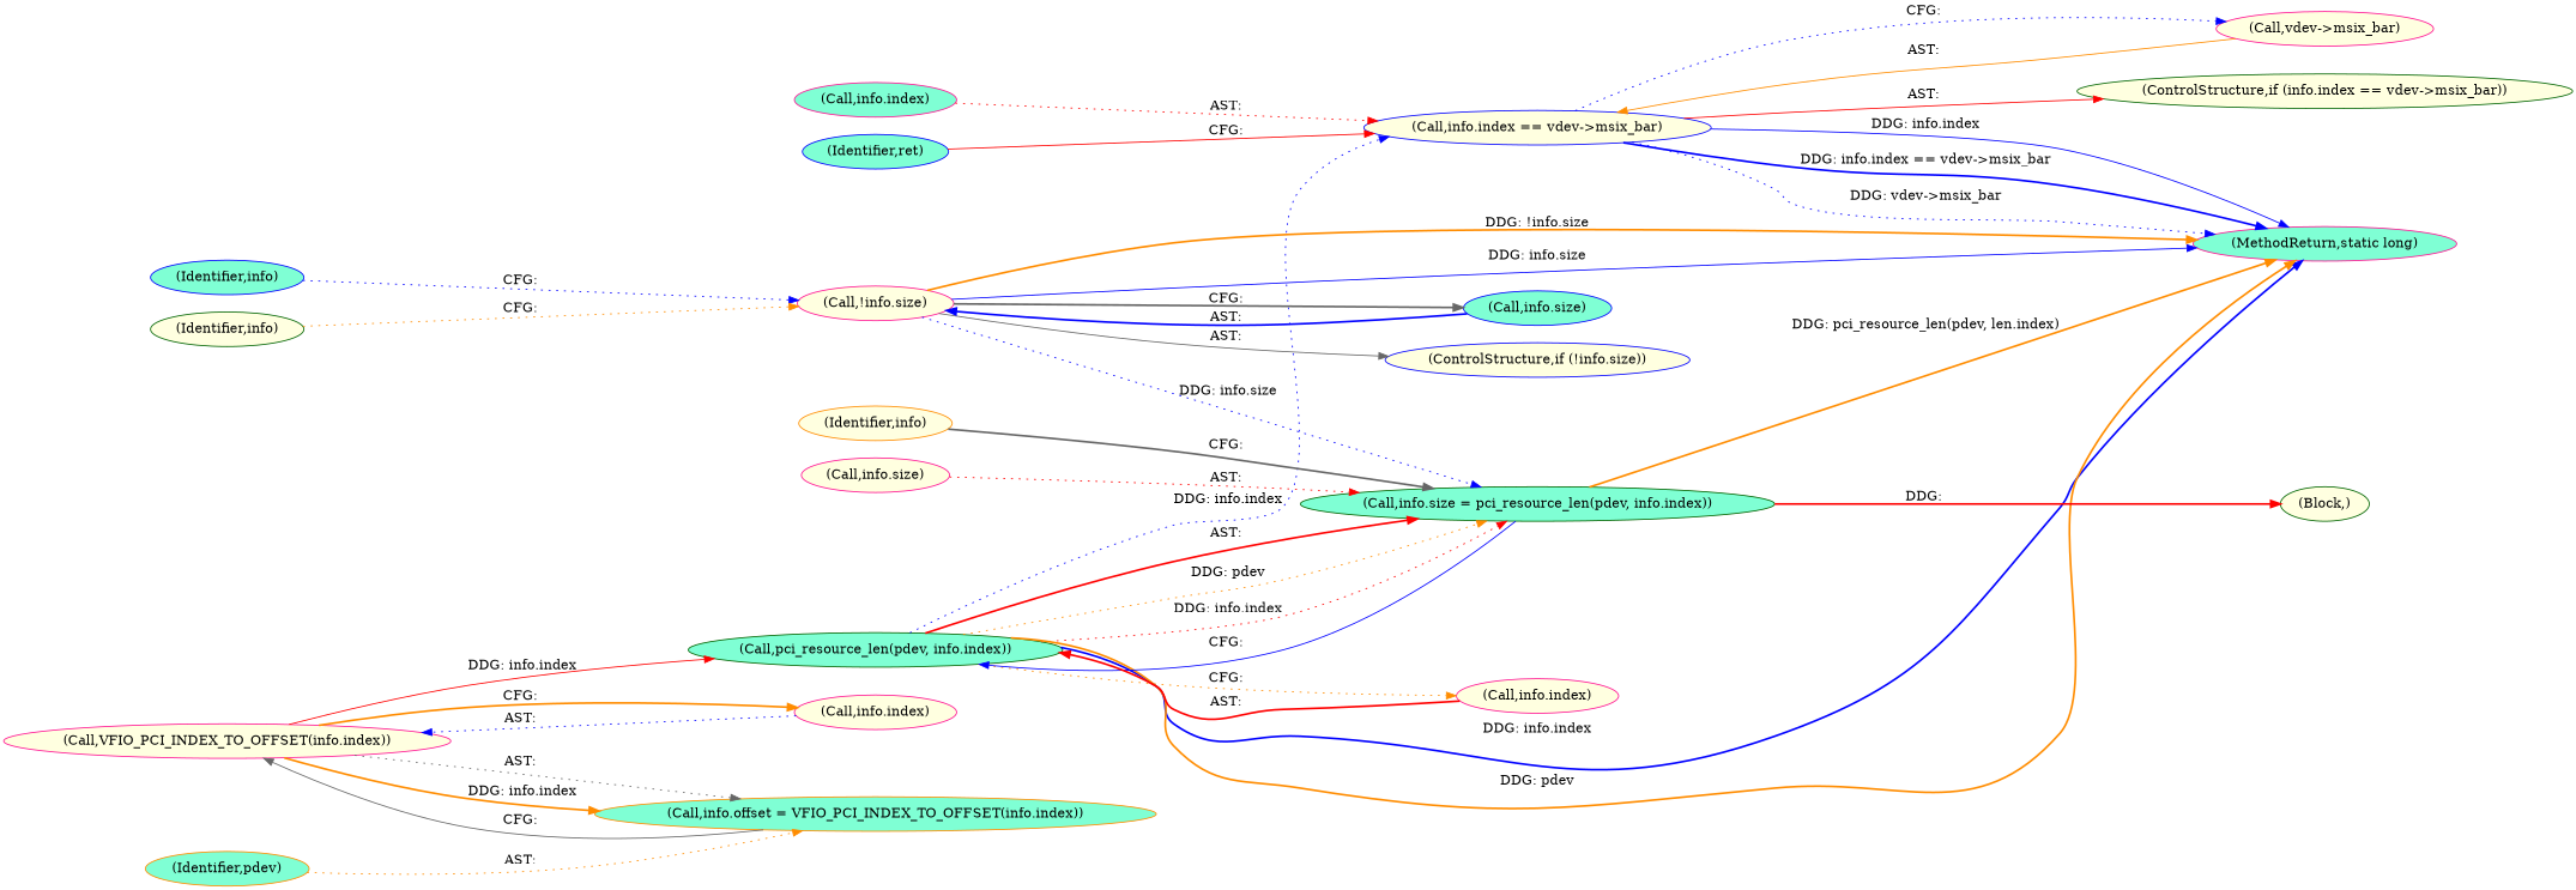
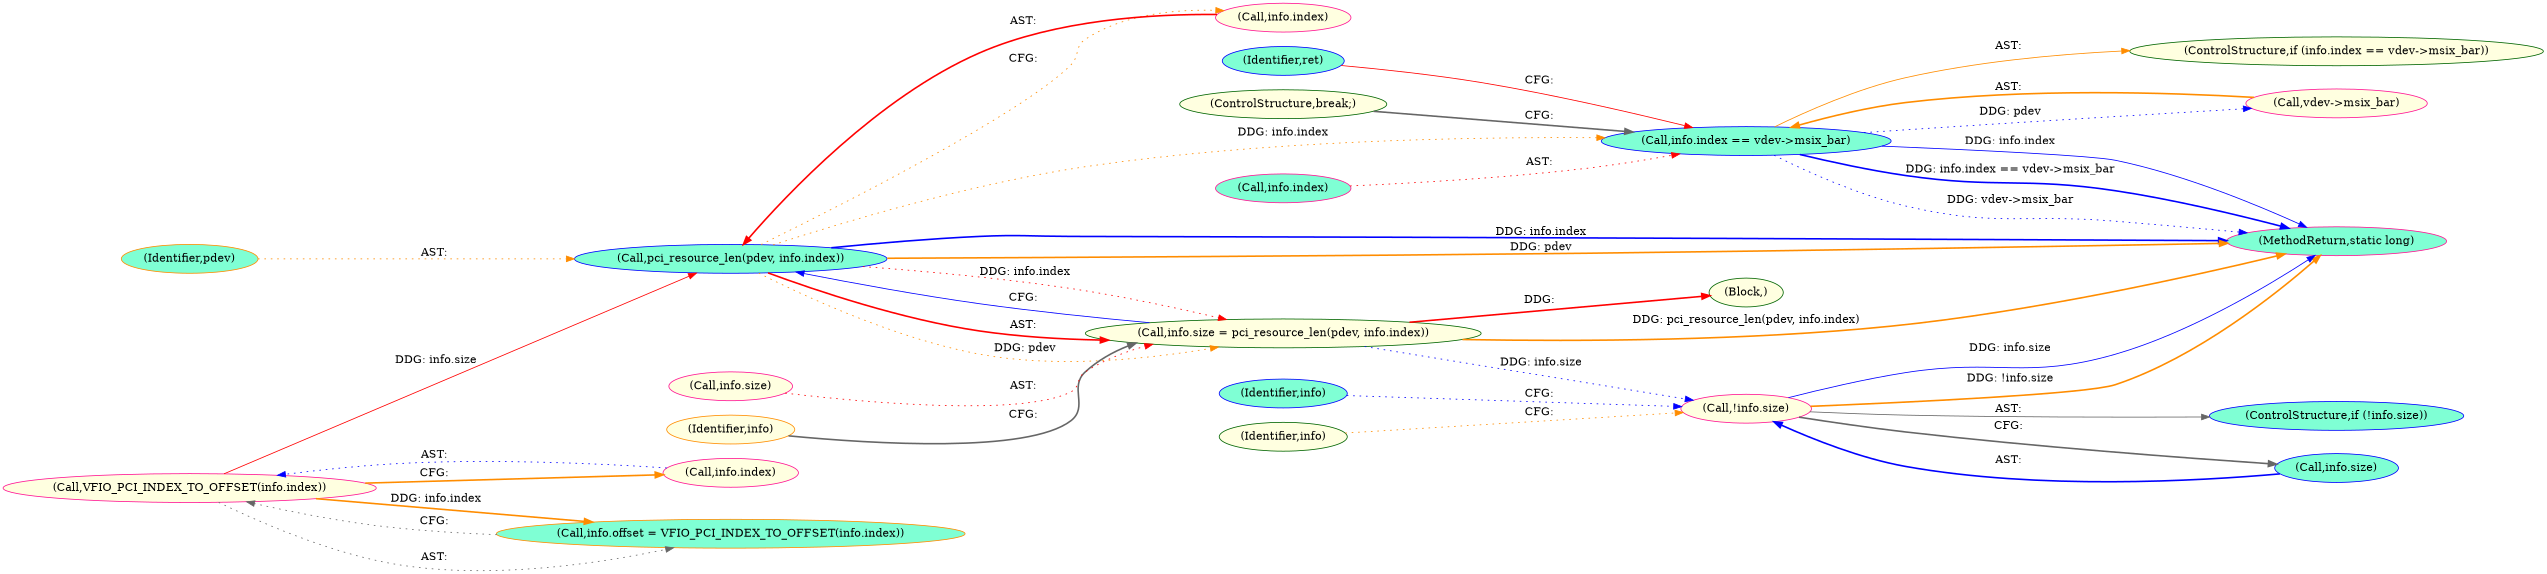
  digraph {
    rankdir=LR
    node [color=deeppink fillcolor=lightyellow style=filled]
    edge [color=blue style=bold]
-   n1 [color=darkgreen fillcolor=aquamarine label="(Call,pci_resource_len(pdev, info.index))"]
-   n2 [color=darkgreen fillcolor=aquamarine label="(Call,info.size = pci_resource_len(pdev, info.index))"]
-   n3 [color=blue label="(Call,info.index == vdev->msix_bar)"]
+   n1 [color=blue fillcolor=aquamarine label="(Call,pci_resource_len(pdev, info.index))"]
+   n2 [color=darkgreen label="(Call,info.size = pci_resource_len(pdev, info.index))"]
+   n3 [color=blue fillcolor=aquamarine label="(Call,info.index == vdev->msix_bar)"]
    n4 [label="(Call,info.index)"]
    n5 [fillcolor=aquamarine label="(MethodReturn,static long)"]
    n6 [label="(Call,!info.size)"]
    n7 [color=darkgreen label="(Block,)"]
    n8 [label="(Call,vdev->msix_bar)"]
    n9 [color=darkgreen label="(ControlStructure,if (info.index == vdev->msix_bar))"]
    n10 [label="(Call,VFIO_PCI_INDEX_TO_OFFSET(info.index))"]
    n11 [label="(Call,info.index)"]
    n12 [color=darkorange fillcolor=aquamarine label="(Call,info.offset = VFIO_PCI_INDEX_TO_OFFSET(info.index))"]
    n13 [color=blue fillcolor=aquamarine label="(Call,info.size)"]
-   n14 [color=blue label="(ControlStructure,if (!info.size))"]
+   n14 [color=blue fillcolor=aquamarine label="(ControlStructure,if (!info.size))"]
    n15 [color=darkorange label="(Identifier,info)"]
    n16 [fillcolor=aquamarine label="(Call,info.index)"]
    n17 [color=blue fillcolor=aquamarine label="(Identifier,ret)"]
    n18 [label="(Call,info.size)"]
    n19 [color=blue fillcolor=aquamarine label="(Identifier,info)"]
+   n20 [color=darkgreen label="(ControlStructure,break;)"]
    n21 [color=darkorange fillcolor=aquamarine label="(Identifier,pdev)"]
    n22 [color=darkgreen label="(Identifier,info)"]
    n1 -> n2 [color=red label="AST: "]
    n1 -> n2 [color=darkorange label="DDG: pdev" style=dotted]
    n1 -> n2 [color=red label="DDG: info.index" style=dotted]
-   n1 -> n3 [label="DDG: info.index" style=dotted]
+   n1 -> n3 [color=darkorange label="DDG: info.index" style=dotted]
    n1 -> n4 [color=darkorange label="CFG: " style=dotted]
    n1 -> n5 [label="DDG: info.index"]
    n1 -> n5 [color=darkorange label="DDG: pdev"]
    n2 -> n1 [label="CFG: " style=solid]
-   n2 -> n5 [color=darkorange label="DDG: pci_resource_len(pdev, len.index)"]
-   n6 -> n2 [label="DDG: info.size" style=dotted]
+   n2 -> n5 [color=darkorange label="DDG: pci_resource_len(pdev, info.index)"]
+   n2 -> n6 [label="DDG: info.size" style=dotted]
    n2 -> n7 [color=red label="DDG: "]
    n3 -> n5 [label="DDG: info.index" style=solid]
    n3 -> n5 [label="DDG: info.index == vdev->msix_bar"]
    n3 -> n5 [label="DDG: vdev->msix_bar" style=dotted]
-   n3 -> n8 [label="CFG: " style=dotted]
-   n3 -> n9 [color=red label="AST: " style=solid]
+   n3 -> n8 [label="DDG: pdev" style=dotted]
+   n3 -> n9 [color=darkorange label="AST: " style=solid]
    n4 -> n1 [color=red label="AST: "]
    n6 -> n5 [color=darkorange label="DDG: !info.size"]
    n6 -> n5 [label="DDG: info.size" style=solid]
    n6 -> n13 [color=gray40 label="CFG: "]
    n6 -> n14 [color=gray40 label="AST: " style=solid]
-   n8 -> n3 [color=darkorange label="AST: " style=solid]
-   n10 -> n1 [color=red label="DDG: info.index" style=solid]
+   n8 -> n3 [color=darkorange label="AST: "]
+   n10 -> n1 [color=red label="DDG: info.size" style=solid]
    n10 -> n11 [color=darkorange label="CFG: "]
    n10 -> n12 [color=gray40 label="AST: " style=dotted]
    n10 -> n12 [color=darkorange label="DDG: info.index"]
    n11 -> n10 [label="AST: " style=dotted]
-   n12 -> n10 [color=gray40 label="CFG: " style=solid]
+   n12 -> n10 [color=gray40 label="CFG: " style=dotted]
    n13 -> n6 [label="AST: "]
    n15 -> n2 [color=gray40 label="CFG: "]
    n16 -> n3 [color=red label="AST: " style=dotted]
    n17 -> n3 [color=red label="CFG: " style=solid]
    n18 -> n2 [color=red label="AST: " style=dotted]
    n19 -> n6 [label="CFG: " style=dotted]
-   n21 -> n12 [color=darkorange label="AST: " style=dotted]
+   n20 -> n3 [color=gray40 label="CFG: "]
+   n21 -> n1 [color=darkorange label="AST: " style=dotted]
    n22 -> n6 [color=darkorange label="CFG: " style=dotted]
  }
